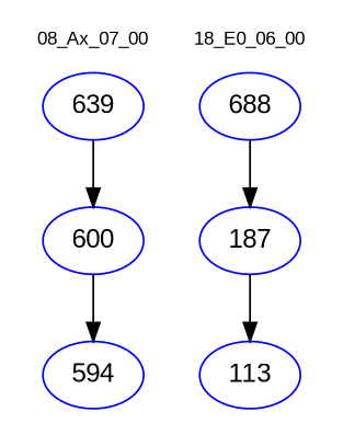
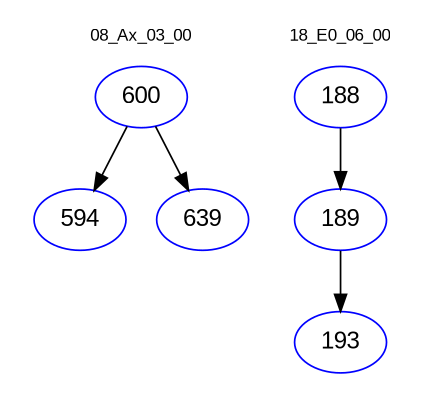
  digraph {
    fontname="Liberation Sans"
    node [color=blue fontname="Liberation Sans"]
    edge [color=black fontname="Liberation Sans"]
    n1 [label=600]
    n2 [label=594]
    n3 [label=639]
-   n4 [label=187]
-   n5 [label=688]
-   n6 [label=113]
+   n4 [label=189]
+   n5 [label=188]
+   n6 [label=193]
    subgraph cluster_1 {
      color=white
      fontsize=10
-     label="08_Ax_07_00"
+     label="08_Ax_03_00"
      n1
      n2
      n3
    }
    subgraph cluster_2 {
      color=white
      fontsize=10
      label="18_E0_06_00"
      n4
      n5
      n6
    }
    n1 -> n2
-   n3 -> n1
+   n1 -> n3
    n4 -> n6
    n5 -> n4
  }
